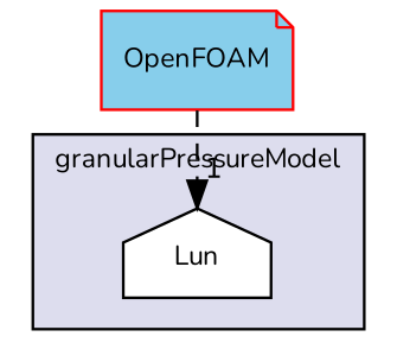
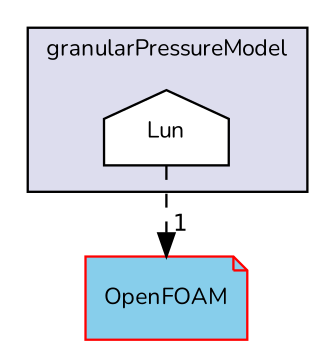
  digraph {
    compound=true
    fontname=Nunito
    node [fontname=Nunito fontsize=10 style=filled]
    n1 [fillcolor=white label=Lun pencolor=black shape=house]
    n2 [color=red label=OpenFOAM shape=note fillcolor=skyblue]
    subgraph cluster_1 {
      bgcolor="#ddddee"
      fontsize=10
      label=granularPressureModel
      pencolor=black
      n1
    }
-   n2 -> n1 [headlabel=1 labeldistance=1.5 labelfontname=Helvetica labelfontsize=10 style=dashed fontname=Nunito]
+   n1 -> n2 [headlabel=1 labeldistance=1.5 labelfontname=Helvetica labelfontsize=10 style=dashed fontname=Nunito]
  }
